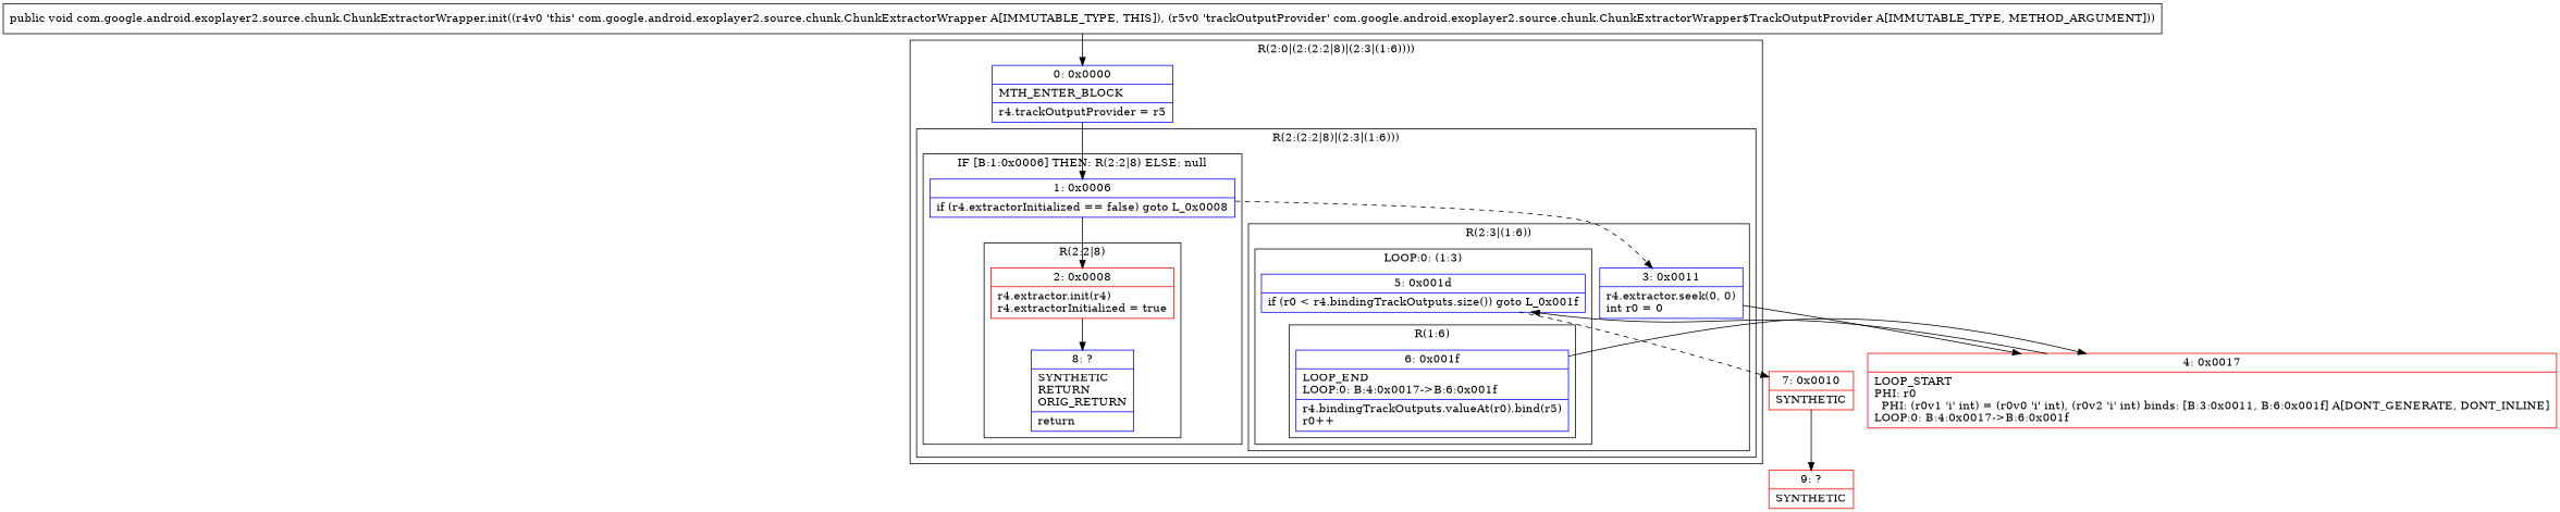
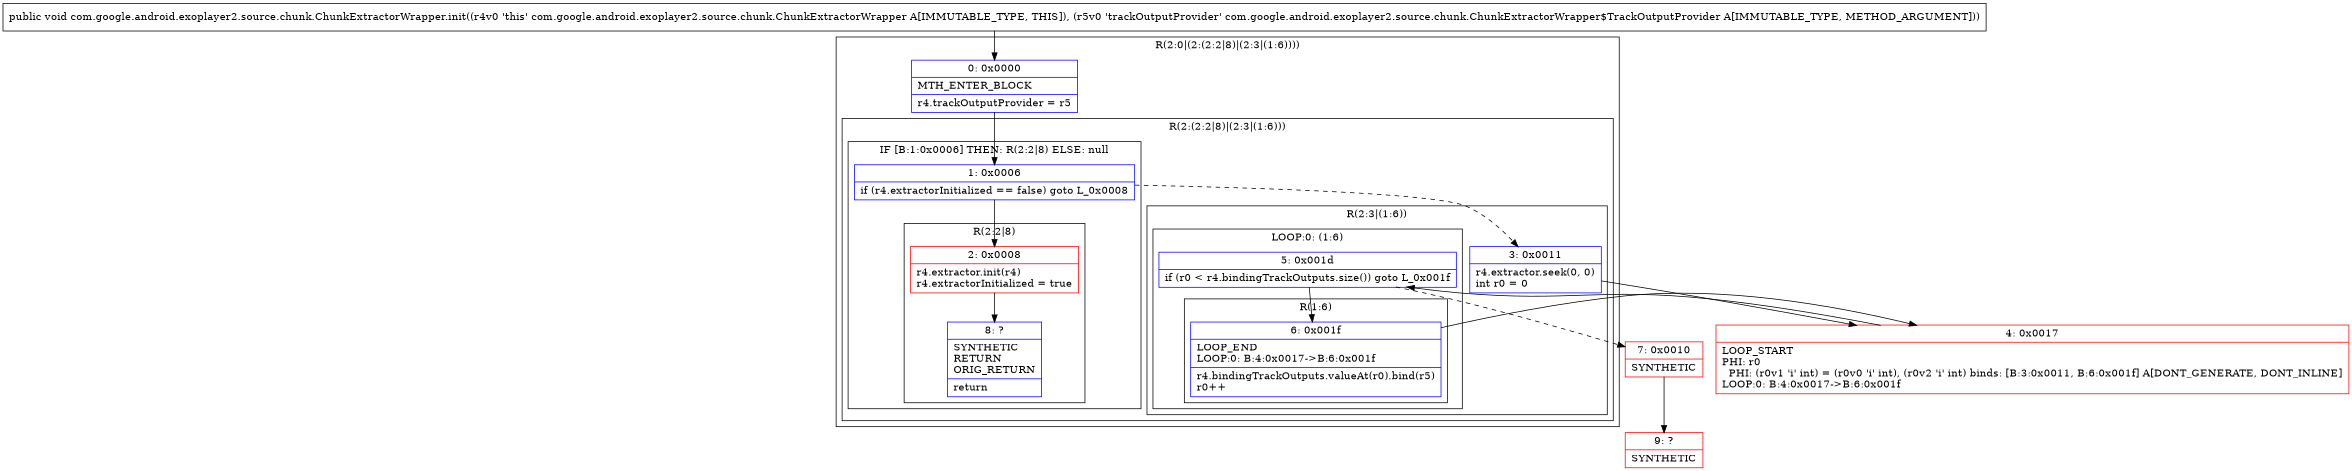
  digraph {
    node [color=blue shape=record]
    n1 [color=red label="{2\:\ 0x0008|r4.extractor.init(r4)\lr4.extractorInitialized = true\l}"]
    n2 [label="{8\:\ ?|SYNTHETIC\lRETURN\lORIG_RETURN\l|return\l}"]
    n3 [label="{1\:\ 0x0006|if (r4.extractorInitialized == false) goto L_0x0008\l}"]
    n4 [label="{6\:\ 0x001f|LOOP_END\lLOOP:0: B:4:0x0017\-\>B:6:0x001f\l|r4.bindingTrackOutputs.valueAt(r0).bind(r5)\lr0++\l}"]
    n5 [label="{5\:\ 0x001d|if (r0 \< r4.bindingTrackOutputs.size()) goto L_0x001f\l}"]
    n6 [label="{3\:\ 0x0011|r4.extractor.seek(0, 0)\lint r0 = 0\l}"]
    n7 [label="{0\:\ 0x0000|MTH_ENTER_BLOCK\l|r4.trackOutputProvider = r5\l}"]
    n8 [color=red label="{4\:\ 0x0017|LOOP_START\lPHI: r0 \l  PHI: (r0v1 'i' int) = (r0v0 'i' int), (r0v2 'i' int) binds: [B:3:0x0011, B:6:0x001f] A[DONT_GENERATE, DONT_INLINE]\lLOOP:0: B:4:0x0017\-\>B:6:0x001f\l}"]
    n9 [color=red label="{7\:\ 0x0010|SYNTHETIC\l}"]
    n10 [color=red label="{9\:\ ?|SYNTHETIC\l}"]
    n11 [label="{public void com.google.android.exoplayer2.source.chunk.ChunkExtractorWrapper.init((r4v0 'this' com.google.android.exoplayer2.source.chunk.ChunkExtractorWrapper A[IMMUTABLE_TYPE, THIS]), (r5v0 'trackOutputProvider' com.google.android.exoplayer2.source.chunk.ChunkExtractorWrapper$TrackOutputProvider A[IMMUTABLE_TYPE, METHOD_ARGUMENT])) }" color=""]
    subgraph cluster_1 {
      label="R(2:0|(2:(2:2|8)|(2:3|(1:6))))"
      n7
      subgraph cluster_2 {
        label="R(2:(2:2|8)|(2:3|(1:6)))"
        subgraph cluster_3 {
          label="IF [B:1:0x0006] THEN: R(2:2|8) ELSE: null"
          n3
          subgraph cluster_4 {
            label="R(2:2|8)"
            n1
            n2
          }
        }
        subgraph cluster_5 {
          label="R(2:3|(1:6))"
          n6
          subgraph cluster_6 {
-           label="LOOP:0: (1:3)"
+           label="LOOP:0: (1:6)"
            n5
            subgraph cluster_7 {
              label="R(1:6)"
              n4
            }
          }
        }
      }
    }
    n1 -> n2
    n3 -> n1
    n3 -> n6 [style=dashed]
    n4 -> n8
+   n5 -> n4
    n5 -> n9 [style=dashed]
    n6 -> n8
    n7 -> n3
    n8 -> n5
    n9 -> n10
    n11 -> n7
  }
